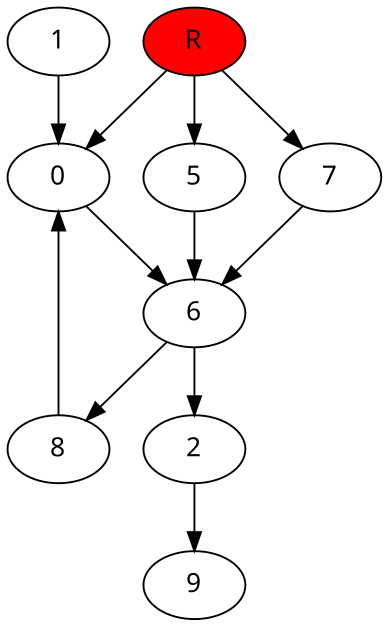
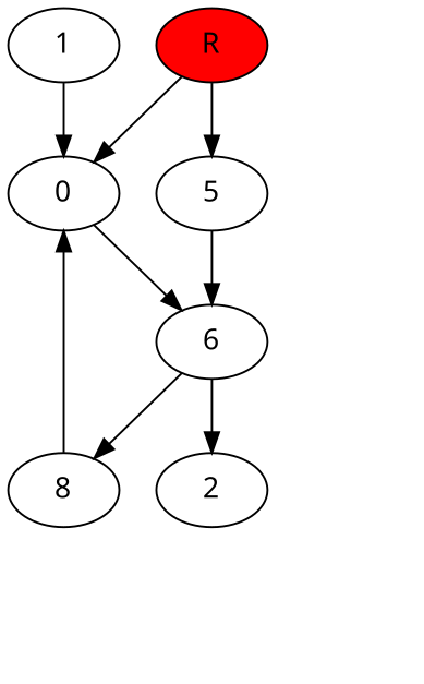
  digraph {
    fontname="Noto Sans"
    node [fontname="Noto Sans"]
    edge [fontname="Noto Sans"]
    n1 [label=0]
    1
    6
    2
-   9
    8
    5
-   7
    R [fillcolor="#ff0000" style=filled]
    n1 -> 6
    1 -> n1
    6 -> 2
    6 -> 8
-   2 -> 9
    8 -> n1
    5 -> 6
-   7 -> 6
    R -> n1
    R -> 5
-   R -> 7
  }
